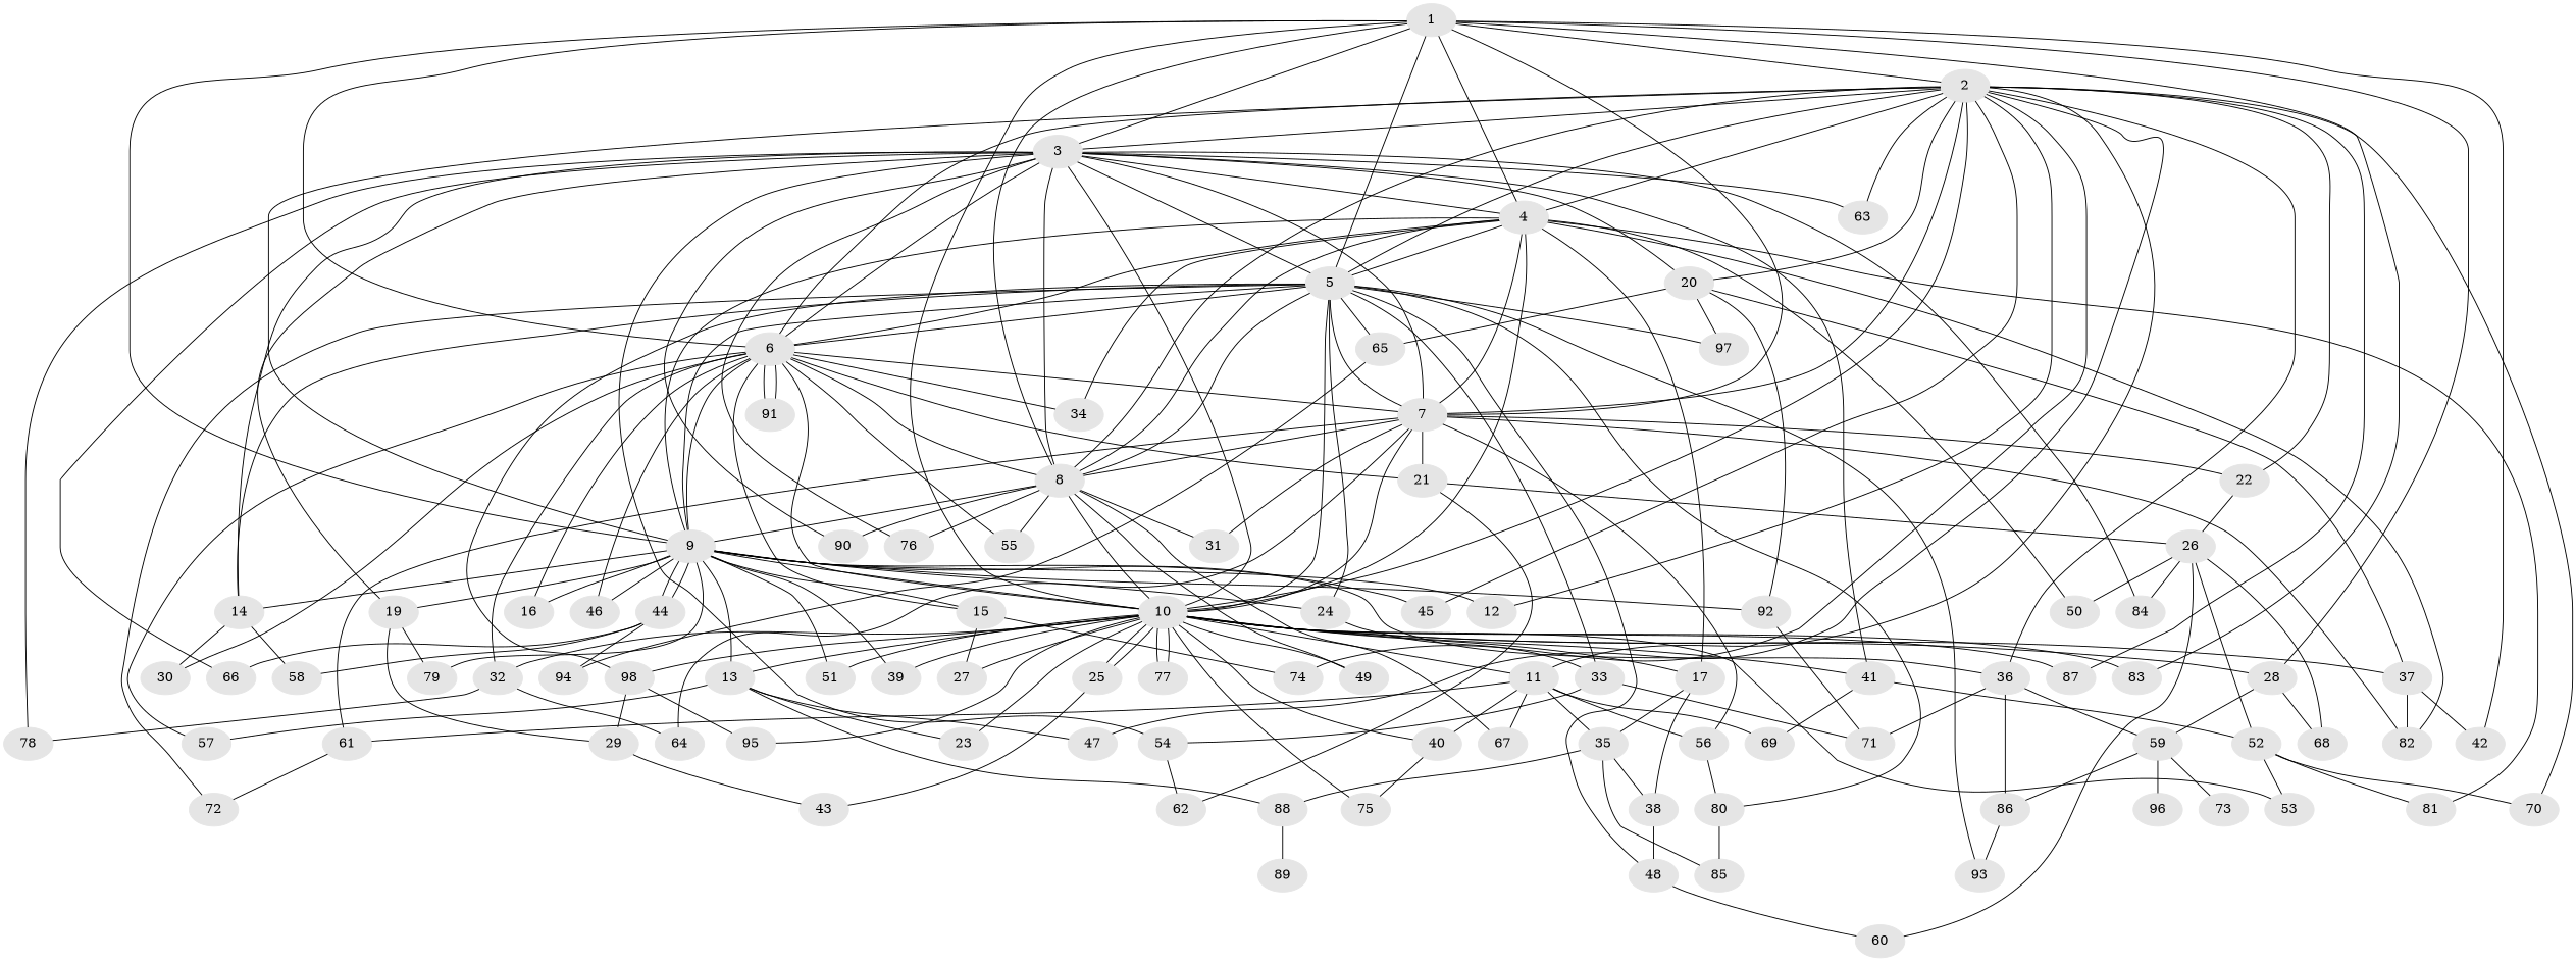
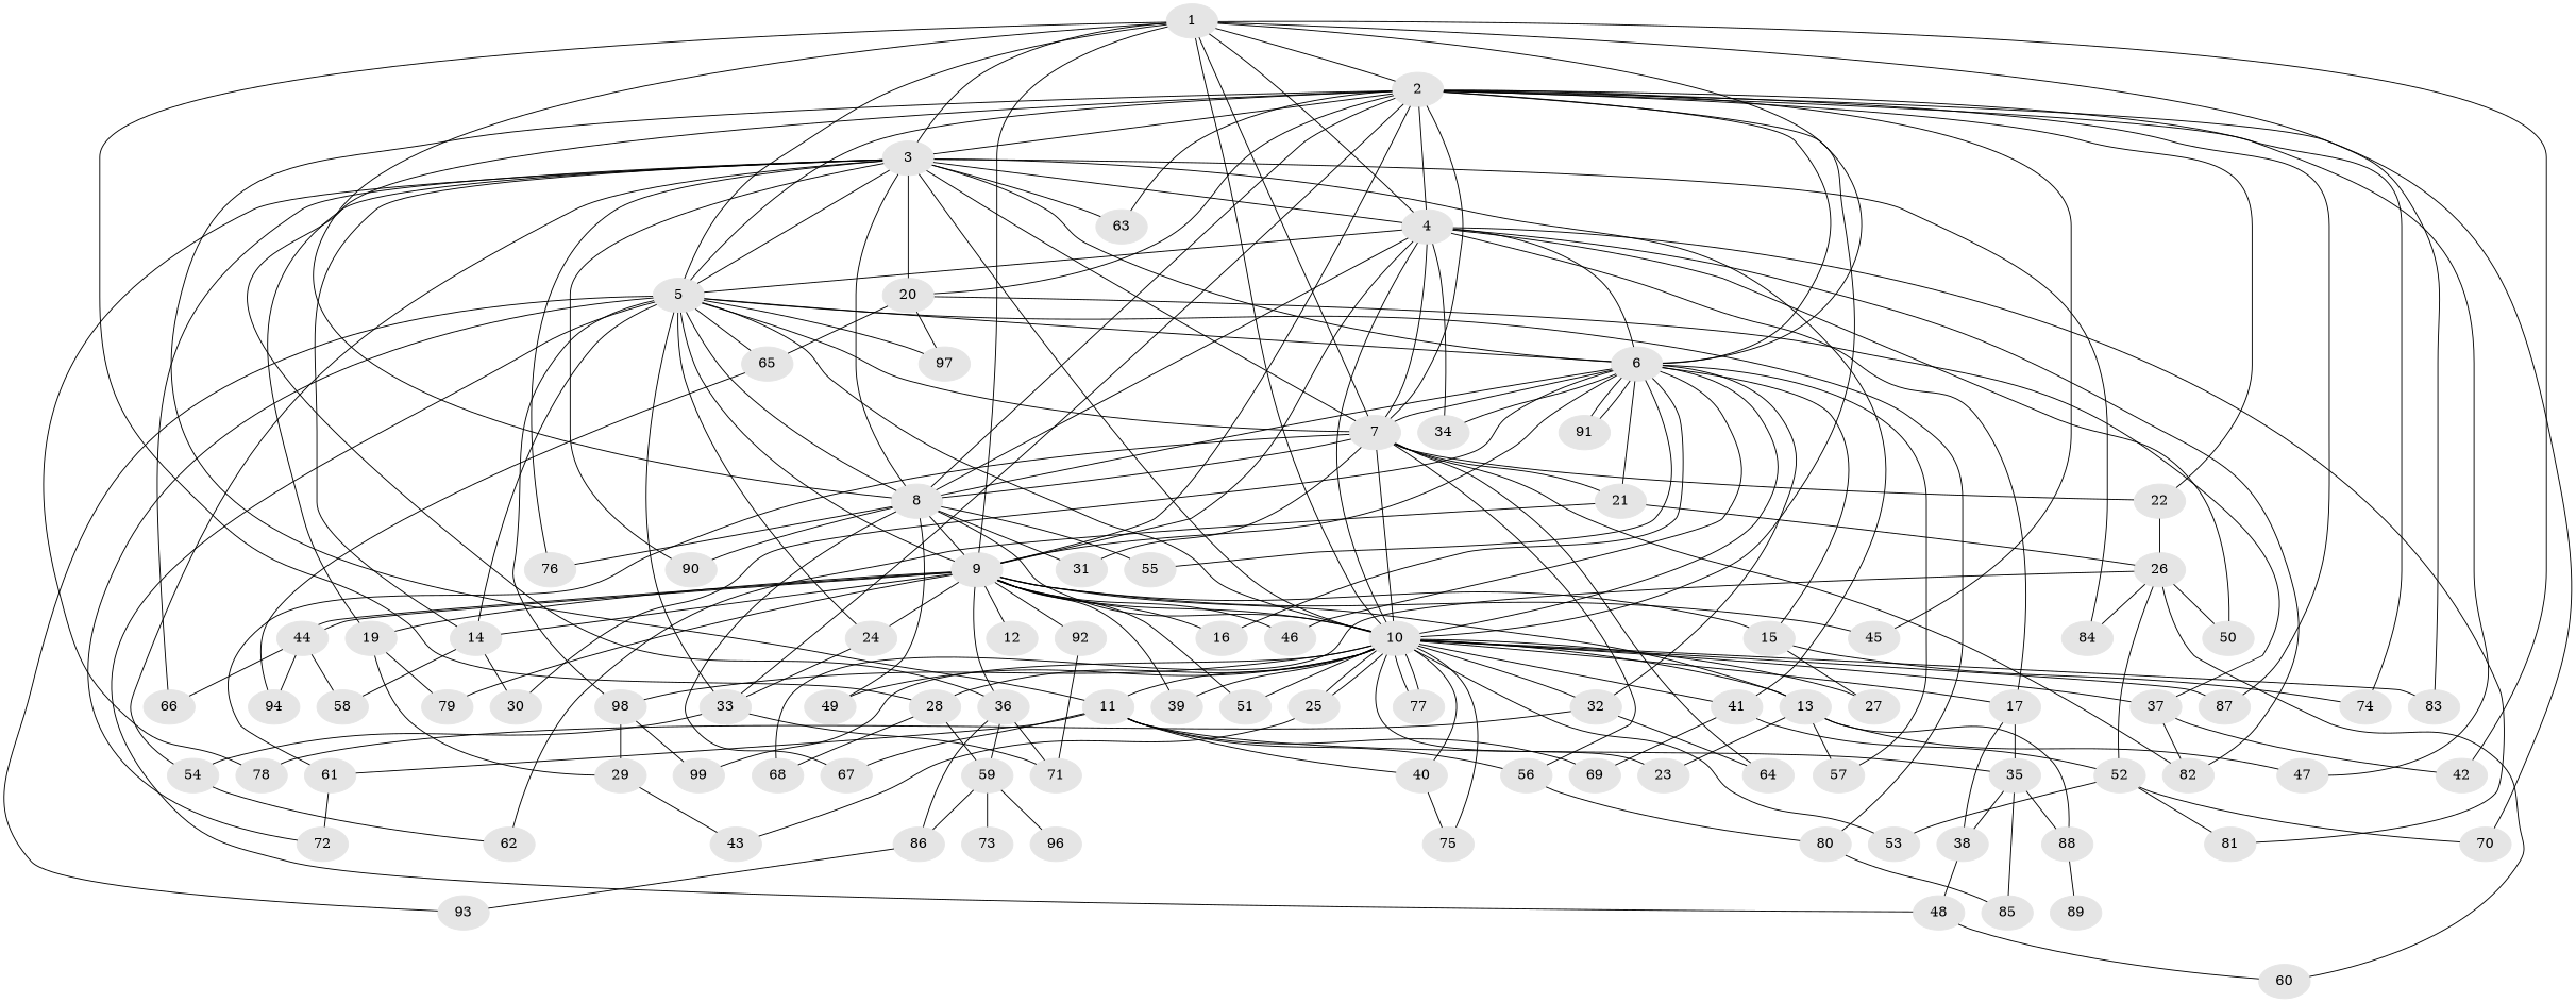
  graph {
    node [color=gray90 style=filled]
    1
    2
    3
    4
    5
    6
    7
    8
    9
    10
    28
    42
    83
    11
    12
    20
    22
    36
    45
    47
    63
    70
    74
    87
    19
    41
    54
    66
    76
    78
    84
    90
    14
    17
    34
    50
    81
    82
    n39 [label=98]
    24
    33
    48
    65
    72
    80
    93
    97
    15
    16
    21
    30
    32
    46
    55
    57
    91
    31
    56
    61
    64
    49
    67
    13
    39
    44
    51
    79
    92
    23
    25
    27
    37
    40
    53
    75
    77
-   95
+   95 [label=99]
    68
    59
    35
    69
    26
    71
    86
    29
    52
    62
    38
    58
    60
    94
    85
    88
    43
    89
    73
    96
    1 -- 2
    1 -- 3
    1 -- 4
    1 -- 5
    1 -- 6
    1 -- 7
    1 -- 8
    1 -- 9
    1 -- 10
    1 -- 28
    1 -- 42
    1 -- 83
    2 -- 3
    2 -- 4
    2 -- 5
    2 -- 6
    2 -- 7
    2 -- 8
    2 -- 9
    2 -- 10
    2 -- 11
-   2 -- 12
+   2 -- 33
    2 -- 20
    2 -- 22
    2 -- 36
    2 -- 45
    2 -- 47
    2 -- 63
    2 -- 70
    2 -- 74
    2 -- 87
    3 -- 4
    3 -- 5
    3 -- 6
    3 -- 7
    3 -- 8
    3 -- 10
    3 -- 20
    3 -- 63
    3 -- 19
    3 -- 41
    3 -- 54
    3 -- 66
    3 -- 76
    3 -- 78
    3 -- 84
    3 -- 90
    3 -- 14
    4 -- 5
    4 -- 6
    4 -- 7
    4 -- 8
    4 -- 9
    4 -- 10
    4 -- 17
    4 -- 34
    4 -- 50
    4 -- 81
    4 -- 82
    5 -- 6
    5 -- 7
    5 -- 8
    5 -- 9
    5 -- 10
    5 -- 14
    5 -- n39
    5 -- 24
    5 -- 33
    5 -- 48
    5 -- 65
    5 -- 72
    5 -- 80
    5 -- 93
    5 -- 97
    6 -- 7
    6 -- 8
    6 -- 9
    6 -- 10
    6 -- 34
    6 -- 15
    6 -- 16
    6 -- 21
    6 -- 30
    6 -- 32
    6 -- 46
    6 -- 55
    6 -- 57
    6 -- 91
    6 -- 91
    7 -- 8
    7 -- 10
    7 -- 22
    7 -- 82
    7 -- 21
    7 -- 31
    7 -- 56
    7 -- 61
    7 -- 64
    8 -- 9
    8 -- 10
    8 -- 76
    8 -- 90
    8 -- 55
    8 -- 31
    8 -- 49
    8 -- 67
    9 -- 10
    9 -- 12
    9 -- 36
    9 -- 45
    9 -- 19
    9 -- 14
    9 -- 24
    9 -- 15
    9 -- 16
    9 -- 46
    9 -- 13
    9 -- 39
    9 -- 44
    9 -- 44
    9 -- 51
    9 -- 79
    9 -- 92
    10 -- 28
    10 -- 83
    10 -- 11
    10 -- 87
    10 -- 41
    10 -- 17
    10 -- n39
    10 -- 32
    10 -- 49
    10 -- 13
    10 -- 39
    10 -- 51
    10 -- 23
    10 -- 25
    10 -- 25
    10 -- 27
    10 -- 37
    10 -- 40
    10 -- 53
    10 -- 75
    10 -- 77
    10 -- 77
    10 -- 95
    28 -- 68
    28 -- 59
    11 -- 56
    11 -- 61
    11 -- 67
    11 -- 40
    11 -- 35
    11 -- 69
    20 -- 65
    20 -- 97
-   20 -- 92
    20 -- 37
    22 -- 26
    36 -- 59
    36 -- 71
    36 -- 86
    19 -- 79
    19 -- 29
    41 -- 69
    41 -- 52
    54 -- 62
    14 -- 30
    14 -- 58
    17 -- 35
    17 -- 38
    n39 -- 95
    n39 -- 29
    24 -- 33
    33 -- 54
    33 -- 71
    48 -- 60
    65 -- 94
    80 -- 85
    15 -- 74
    15 -- 27
    21 -- 26
    21 -- 62
    32 -- 78
    32 -- 64
    56 -- 80
    61 -- 72
    13 -- 47
    13 -- 57
    13 -- 23
    13 -- 88
    44 -- 66
    44 -- 58
    44 -- 94
    92 -- 71
    25 -- 43
    37 -- 42
    37 -- 82
    40 -- 75
    59 -- 86
    59 -- 73
    59 -- 96
    35 -- 38
    35 -- 85
    35 -- 88
    26 -- 84
    26 -- 50
    26 -- 68
    26 -- 52
    26 -- 60
    86 -- 93
    29 -- 43
    52 -- 70
    52 -- 81
    52 -- 53
    38 -- 48
    88 -- 89
  }
